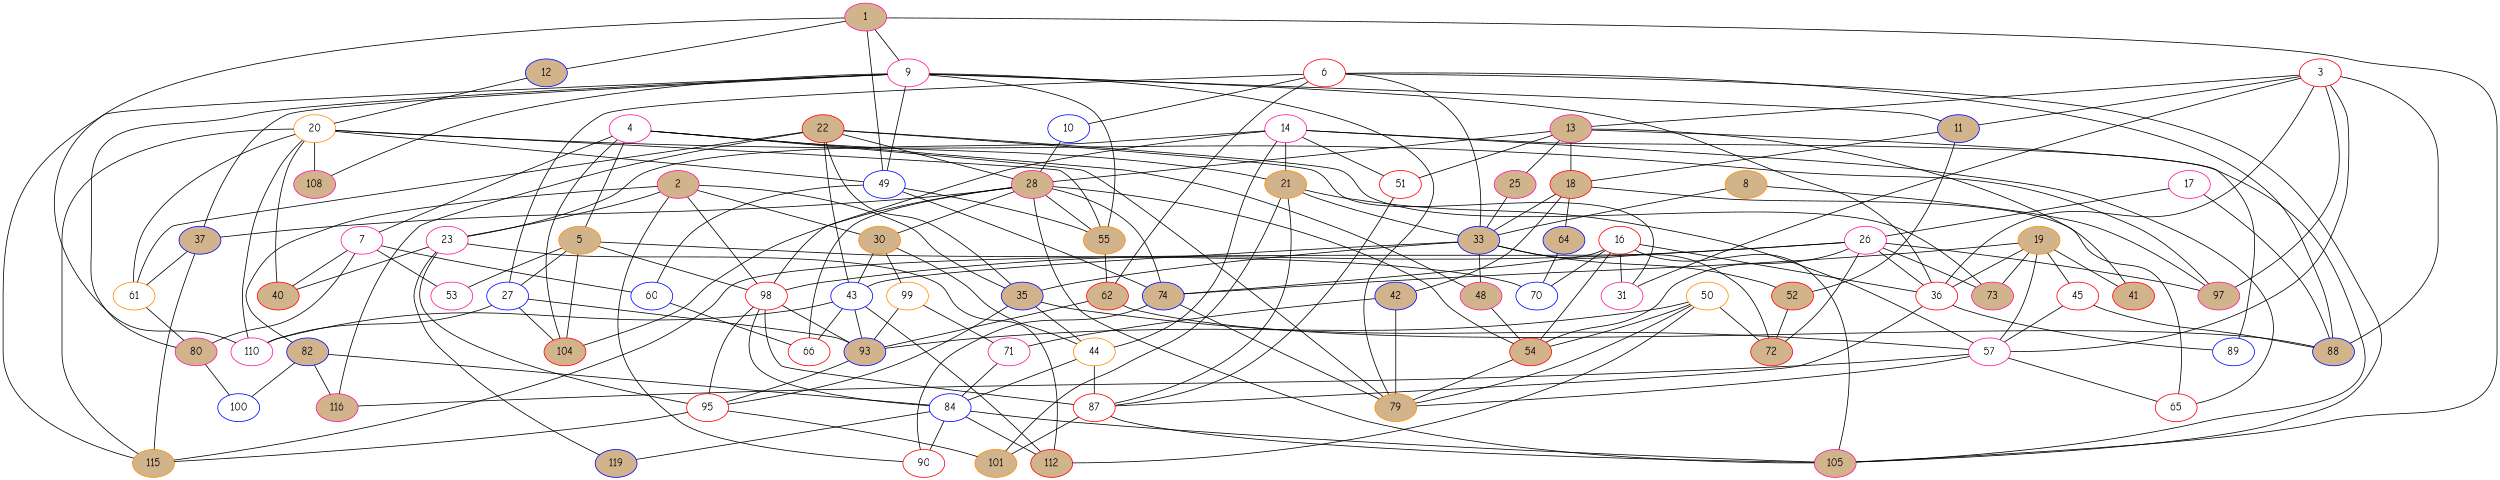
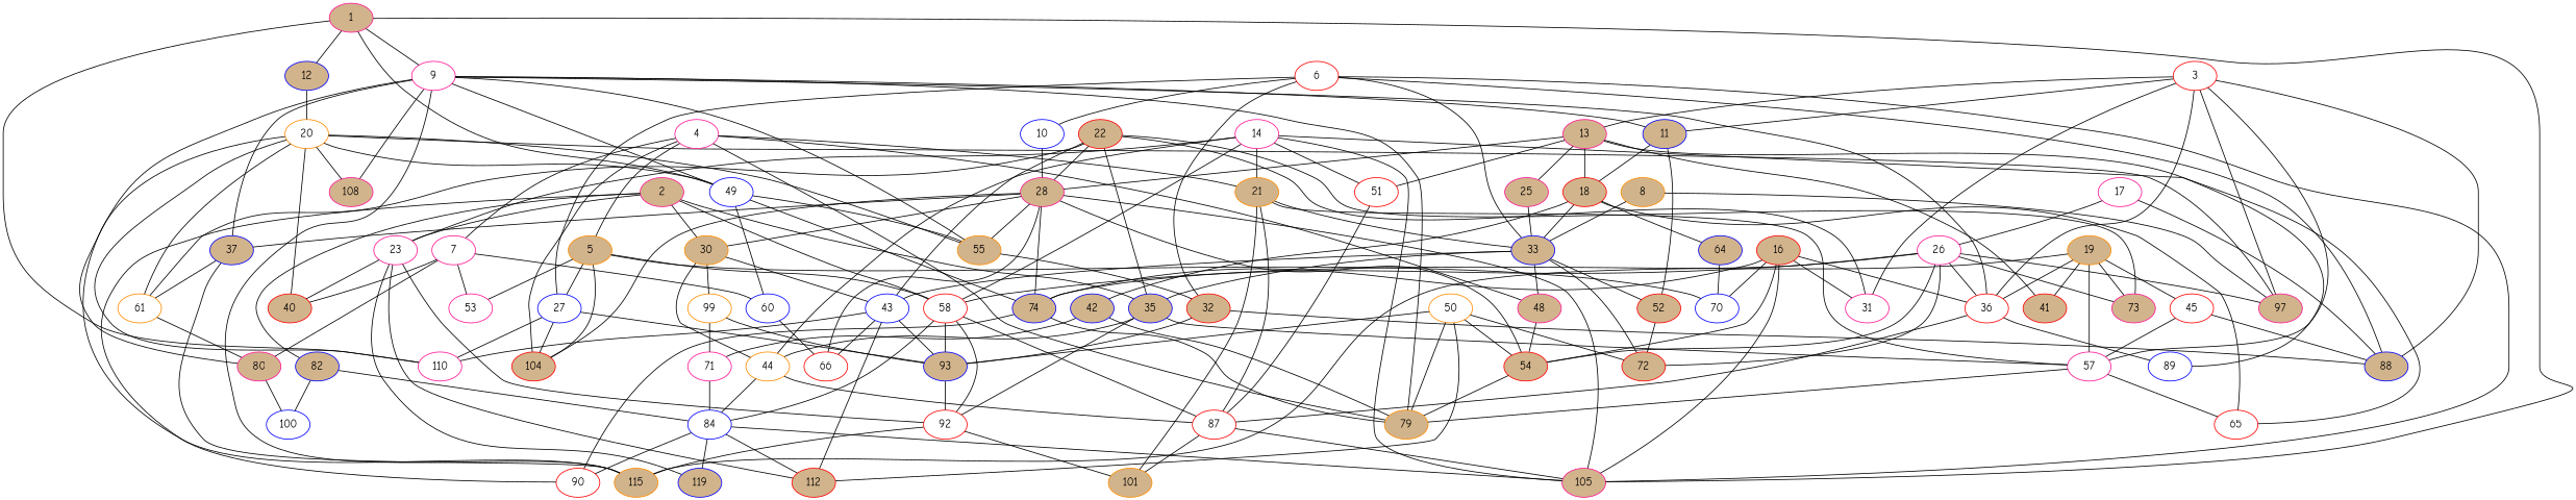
  graph {
    fontname="Comic Neue"
    node [color=deeppink fillcolor=tan fontname="Comic Neue" style=filled]
    edge [fontname="Comic Neue"]
    9 [fillcolor=white super="+15"]
    49 [color=blue fillcolor=white super="+68"]
    11 [color=blue]
    36 [color=red fillcolor=white super="+81"]
    79 [color=darkorange super="+111"]
    80 [super="+117"]
    37 [color=blue super="+78"]
    55 [color=darkorange]
    108
    115 [color=darkorange]
    1
    12 [color=blue]
    105
    110 [fillcolor=white]
    20 [color=darkorange fillcolor=white super="+69"]
    60 [color=blue fillcolor=white]
    74 [color=blue]
    23 [fillcolor=white super="+85"]
    40 [color=red]
-   95 [color=red fillcolor=white super="+103"]
+   95 [color=red fillcolor=white super="+103" label=92]
    112 [color=red]
    119 [color=blue]
    2
    30 [color=darkorange super="+109"]
    35 [color=blue super="+67"]
-   58 [color=red fillcolor=white super="+102" label=98]
+   58 [color=red fillcolor=white super="+102"]
    82 [color=blue]
    90 [color=red fillcolor=white]
    44 [color=darkorange fillcolor=white super="+92"]
    43 [color=blue fillcolor=white super="+98"]
    n31 [color=darkorange fillcolor=white label=99 super="+46"]
    57 [fillcolor=white super="+118"]
    87 [color=red fillcolor=white super="+99"]
    93 [color=blue super="+106"]
    84 [color=blue fillcolor=white super="+94"]
-   116
    100 [color=blue fillcolor=white]
    3 [color=red fillcolor=white super="+38"]
    13 [super="+76"]
    31 [fillcolor=white]
    88 [color=blue]
    97
    18 [color=red super="+83"]
    52 [color=red]
    28 [super="+29"]
    25
    41 [color=red]
    51 [color=red fillcolor=white]
    89 [color=blue fillcolor=white]
    65 [color=red fillcolor=white]
    4 [fillcolor=white super="+96"]
    5 [color=darkorange super="+56"]
    7 [fillcolor=white super="+24"]
    21 [color=darkorange super="+32"]
    48 [super="+107"]
    104 [color=red super="+113"]
    27 [color=blue fillcolor=white super="+47"]
    53 [fillcolor=white]
    70 [color=blue fillcolor=white]
    33 [color=blue super="+114"]
    101 [color=darkorange]
    54 [color=red super="+59"]
    6 [color=red fillcolor=white super="+77"]
    10 [color=blue fillcolor=white]
-   62 [color=red]
+   62 [color=red label=32]
    72 [color=red]
    66 [color=red fillcolor=white]
    8 [color=darkorange]
    61 [color=darkorange fillcolor=white]
    42 [color=blue]
    64 [color=blue]
    14 [fillcolor=white super="+120"]
-   16 [color=red fillcolor=white super="+75"]
+   16 [color=red super="+75"]
    26 [fillcolor=white super="+91"]
    73
    17 [fillcolor=white]
    71 [fillcolor=white]
    19 [color=darkorange super="+34"]
    45 [color=red fillcolor=white]
    22 [color=red super="+63"]
    50 [color=darkorange fillcolor=white super="+86"]
    9 -- 49
    9 -- 11
    9 -- 36
    9 -- 79
    9 -- 80
    9 -- 37
    9 -- 55
    9 -- 108
    9 -- 115
    49 -- 55
    49 -- 60
    49 -- 74
    11 -- 18
    11 -- 52
    36 -- 87
    36 -- 89
    80 -- 100
    37 -- 115
    37 -- 61
    55 -- 62
    1 -- 9
    1 -- 49
    1 -- 12
    1 -- 105
    1 -- 110
    12 -- 20
    20 -- 49
    20 -- 55
    20 -- 108
    20 -- 115
    20 -- 110
    20 -- 40
    20 -- 97
    20 -- 61
    60 -- 66
    74 -- 79
    74 -- 90
    23 -- 40
    23 -- 95 [weight=2]
    23 -- 112
    23 -- 119
    95 -- 115
    95 -- 101
    2 -- 23
    2 -- 30
    2 -- 35
    2 -- 58
    2 -- 82
    2 -- 90
    30 -- 44
    30 -- 43
    30 -- n31
    35 -- 95
    35 -- 44
    35 -- 57
    58 -- 95
    58 -- 87 [weight=2]
    58 -- 93
    58 -- 84
    82 -- 84
-   82 -- 116
    82 -- 100
    44 -- 87
    44 -- 84
    43 -- 110
    43 -- 112
    43 -- 93
    43 -- 66
    n31 -- 93
    n31 -- 71
    57 -- 79
-   57 -- 116
    57 -- 65
    87 -- 105
    87 -- 101
    93 -- 95
    84 -- 105
    84 -- 112
    84 -- 119
    84 -- 90 [weight=2]
    3 -- 11
    3 -- 36
    3 -- 57
    3 -- 13
    3 -- 31
    3 -- 88
    3 -- 97
    13 -- 18
    13 -- 28
    13 -- 25
    13 -- 41
    13 -- 51
    13 -- 89
    18 -- 65
    18 -- 33
    18 -- 42
    18 -- 64
    52 -- 72
    28 -- 37
    28 -- 55
    28 -- 105
    28 -- 74
    28 -- 30
    28 -- 104
    28 -- 54
    28 -- 66
    25 -- 33
    51 -- 87
    4 -- 79
    4 -- 5
    4 -- 7
    4 -- 21
    4 -- 48
    4 -- 104
    5 -- 58
    5 -- 104
    5 -- 27
    5 -- 53
    5 -- 70
    7 -- 80
    7 -- 60
    7 -- 40
    7 -- 53
    21 -- 57
    21 -- 87
    21 -- 33
    21 -- 101
    48 -- 54
    27 -- 110
    27 -- 93
    27 -- 104
    33 -- 35
    33 -- 43
    33 -- 52
    33 -- 48
    33 -- 72
    54 -- 79
    6 -- 105
    6 -- 88
    6 -- 27
    6 -- 33
    6 -- 10
    6 -- 62
    10 -- 28
    62 -- 93
    62 -- 88
    8 -- 97
    8 -- 33
    61 -- 80
    42 -- 79
    42 -- 71
    64 -- 70
    14 -- 105
    14 -- 23
    14 -- 58
    14 -- 44
    14 -- 51
    14 -- 65
    14 -- 21
    16 -- 36
    16 -- 105
    16 -- 74
    16 -- 31
    16 -- 70
    16 -- 54
    26 -- 36
    26 -- 115
    26 -- 58
    26 -- 97
    26 -- 54
    26 -- 72
    26 -- 73
    17 -- 88
    17 -- 26
    71 -- 84
    19 -- 36
    19 -- 74
    19 -- 57
    19 -- 41
    19 -- 73
    19 -- 45
    45 -- 57
    45 -- 88
    22 -- 35
    22 -- 43
-   22 -- 116
    22 -- 31
    22 -- 28
    22 -- 61
    22 -- 73
    50 -- 79
    50 -- 112
    50 -- 93
    50 -- 54
    50 -- 72
  }
